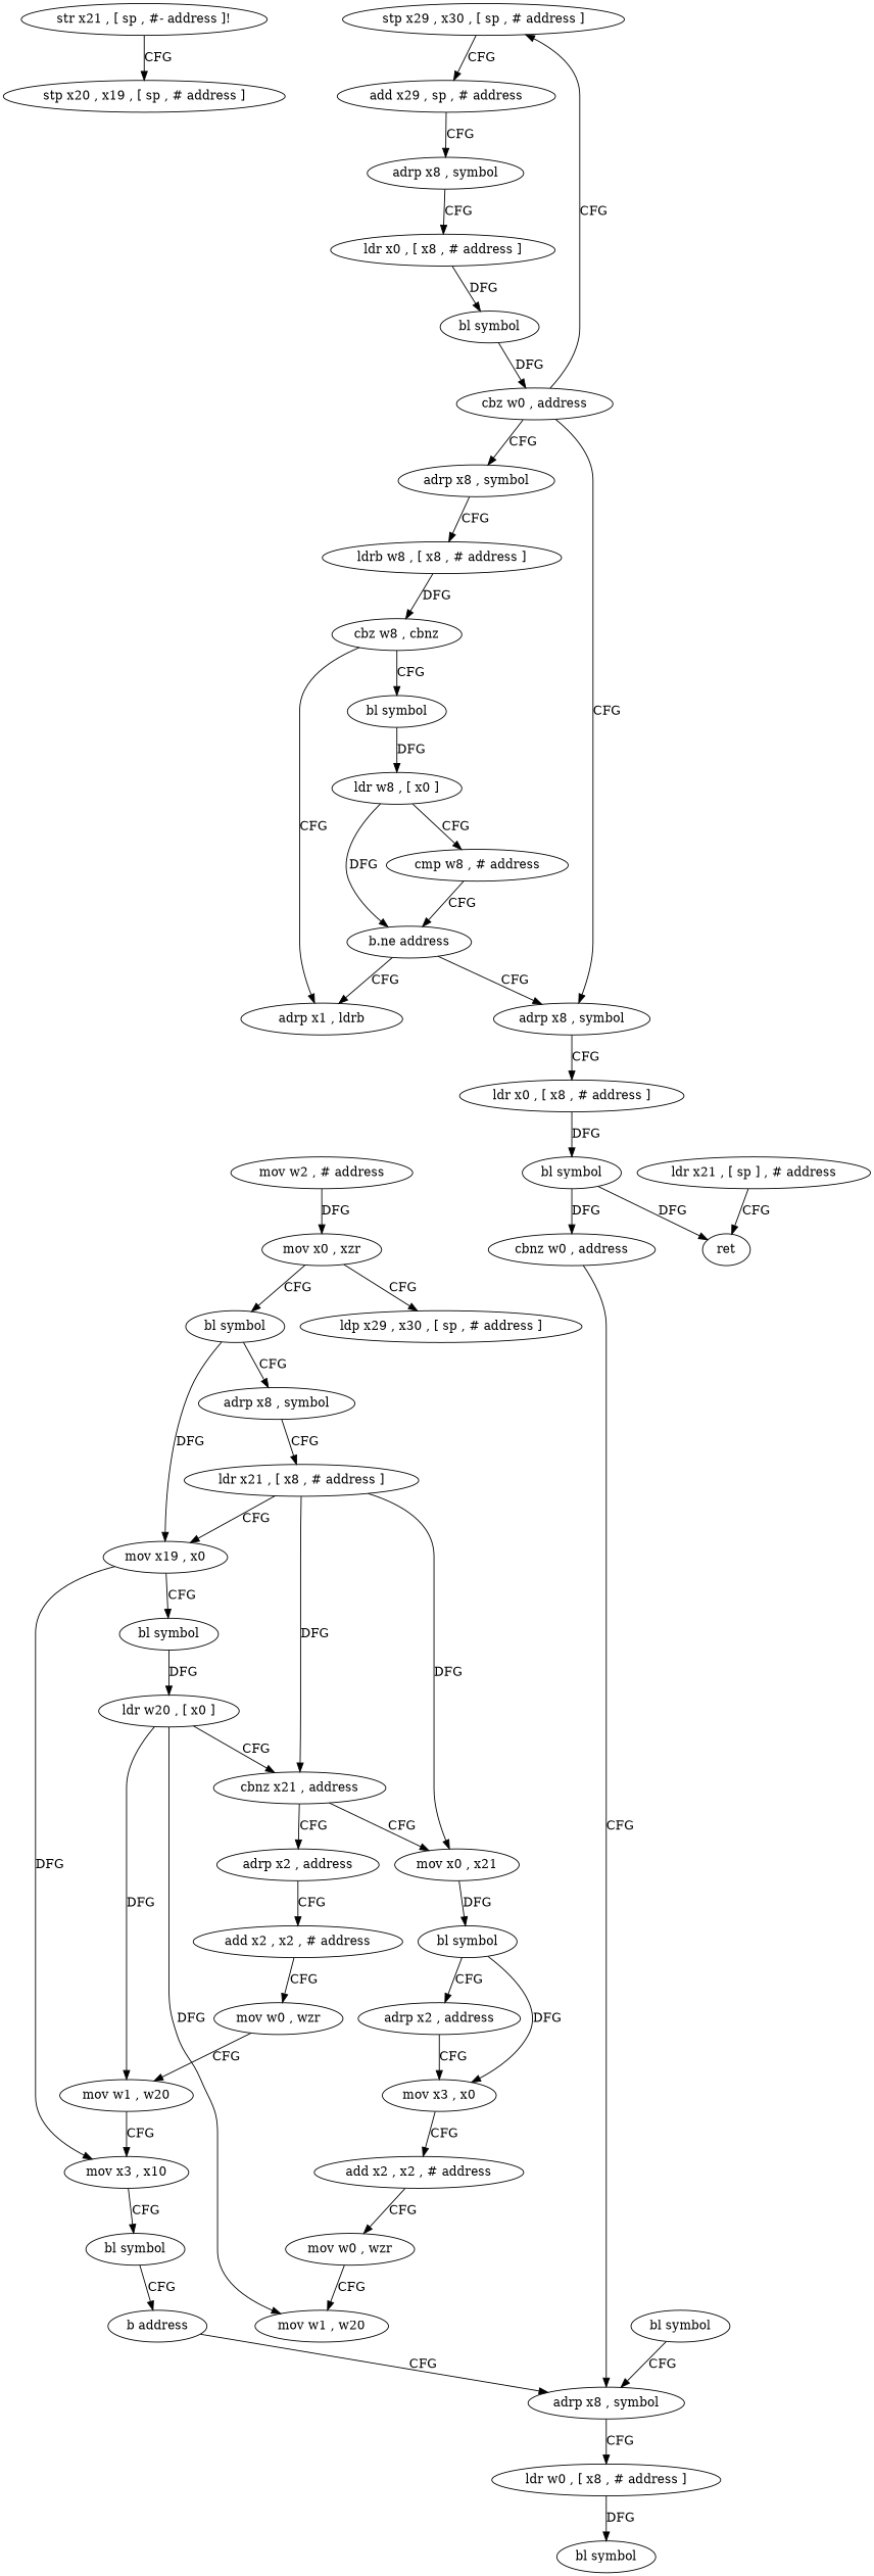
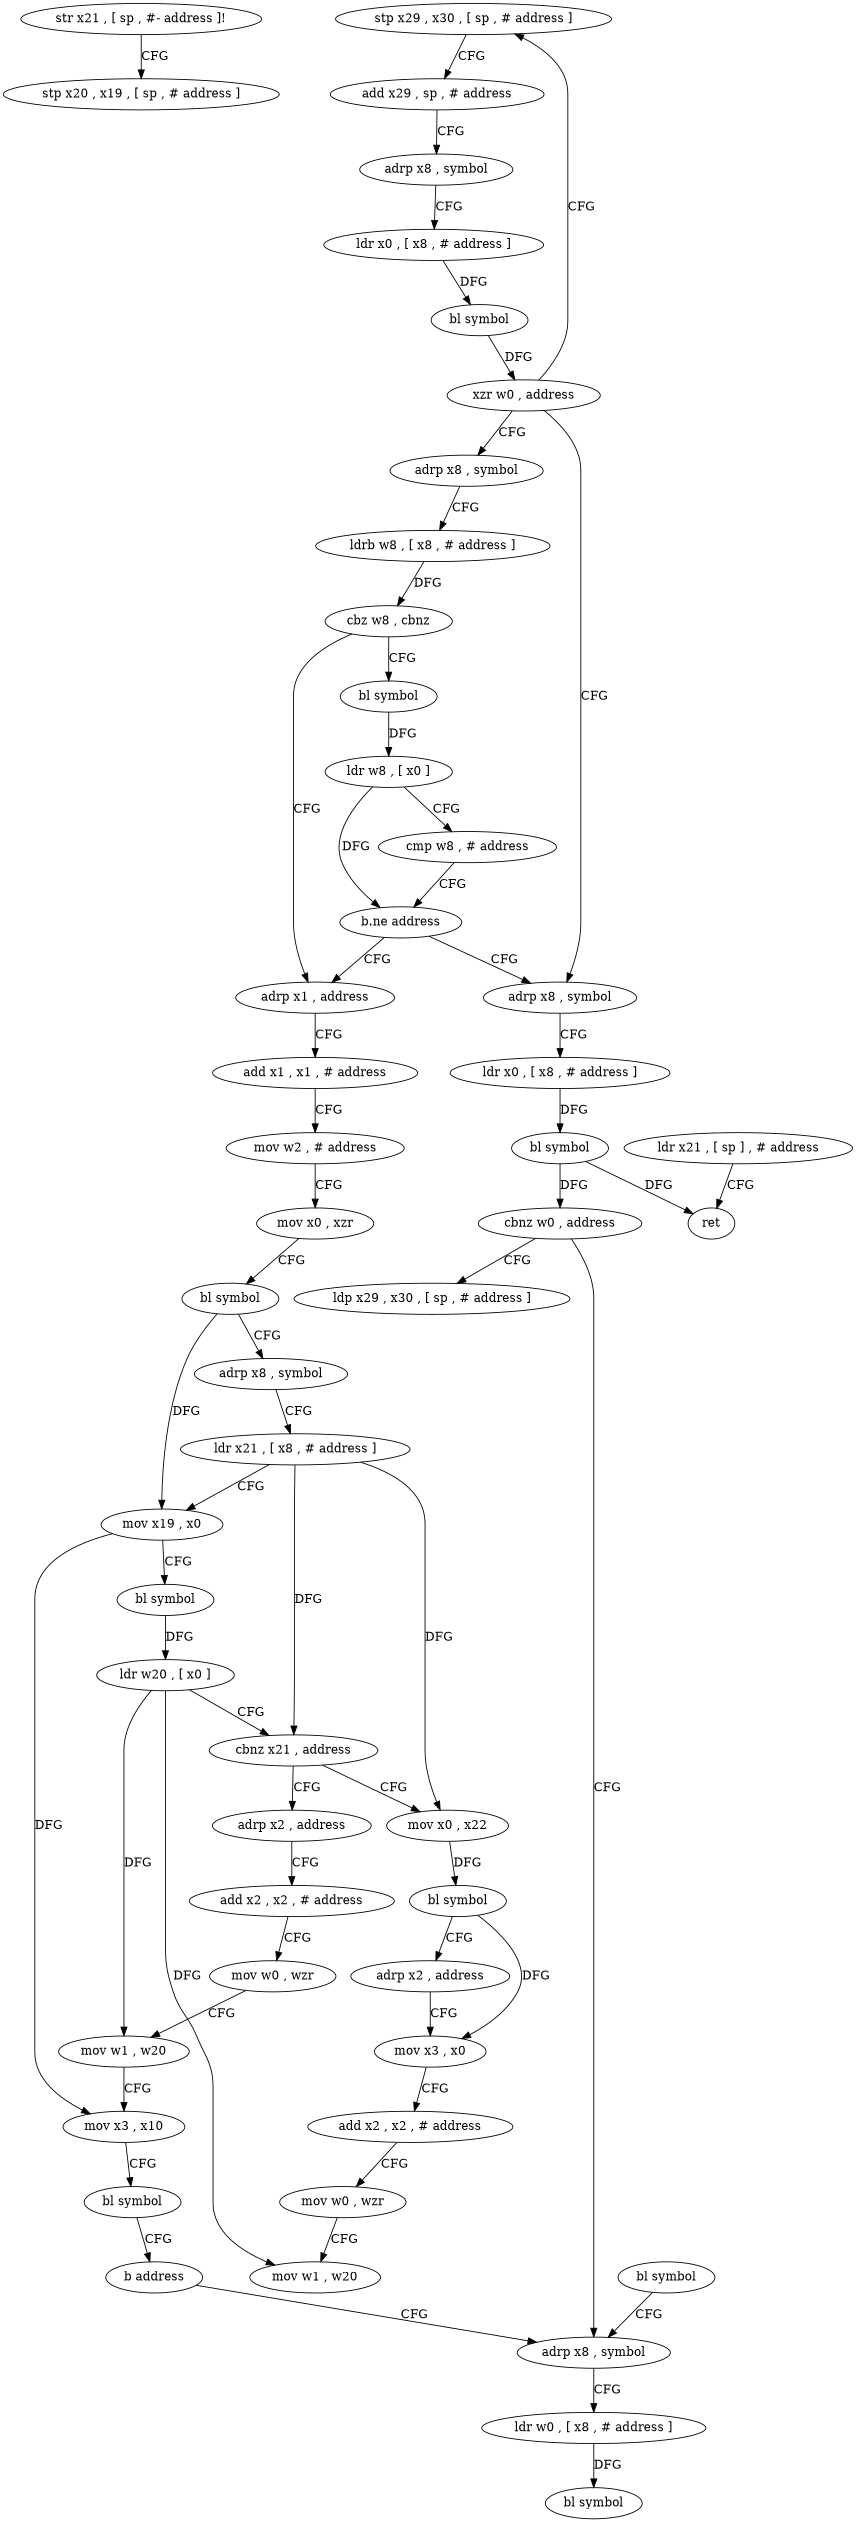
  digraph {
    n1 [label="str x21 , [ sp , #- address ]!"]
    n2 [label="stp x20 , x19 , [ sp , # address ]"]
    n3 [label="stp x29 , x30 , [ sp , # address ]"]
    n4 [label="add x29 , sp , # address"]
    n5 [label="adrp x8 , symbol"]
    n6 [label="ldr x0 , [ x8 , # address ]"]
    n7 [label="bl symbol"]
-   n8 [label="cbz w0 , address"]
+   n8 [label="xzr w0 , address"]
    n9 [label="adrp x8 , symbol"]
    n10 [label="adrp x8 , symbol"]
    n11 [label="ldr x0 , [ x8 , # address ]"]
    n12 [label="ldrb w8 , [ x8 , # address ]"]
    n13 [label="bl symbol"]
    n14 [label="cbz w8 , cbnz"]
    n15 [label="cbnz w0 , address"]
    n16 [label=ret]
    n17 [label="adrp x8 , symbol"]
    n18 [label="ldp x29 , x30 , [ sp , # address ]"]
    n19 [label="ldr w0 , [ x8 , # address ]"]
    n20 [label="bl symbol"]
-   n21 [label="adrp x1 , ldrb"]
+   n21 [label="adrp x1 , address"]
    n22 [label="bl symbol"]
+   n23 [label="add x1 , x1 , # address"]
    n24 [label="ldr w8 , [ x0 ]"]
    n25 [label="mov w2 , # address"]
    n26 [label="cmp w8 , # address"]
    n27 [label="b.ne address"]
    n28 [label="ldr x21 , [ sp ] , # address"]
    n29 [label="mov x0 , xzr"]
    n30 [label="bl symbol"]
    n31 [label="adrp x8 , symbol"]
    n32 [label="mov x19 , x0"]
    n33 [label="ldr x21 , [ x8 , # address ]"]
    n34 [label="bl symbol"]
    n35 [label="mov x3 , x10"]
    n36 [label="cbnz x21 , address"]
-   n37 [label="mov x0 , x21"]
+   n37 [label="mov x0 , x22"]
    n38 [label="adrp x2 , address"]
    n39 [label="bl symbol"]
    n40 [label="ldr w20 , [ x0 ]"]
    n41 [label="bl symbol"]
    n42 [label="mov w1 , w20"]
    n43 [label="mov w1 , w20"]
    n44 [label="add x2 , x2 , # address"]
    n45 [label="adrp x2 , address"]
    n46 [label="mov x3 , x0"]
    n47 [label="mov w0 , wzr"]
    n48 [label="add x2 , x2 , # address"]
    n49 [label="mov w0 , wzr"]
    n50 [label="bl symbol"]
    n51 [label="b address"]
    n1 -> n2 [label=CFG]
    n3 -> n4 [label=CFG]
    n4 -> n5 [label=CFG]
    n5 -> n6 [label=CFG]
    n6 -> n7 [label=DFG]
    n7 -> n8 [label=DFG]
    n8 -> n3 [label=CFG]
    n8 -> n9 [label=CFG]
    n8 -> n10 [label=CFG]
    n9 -> n11 [label=CFG]
    n10 -> n12 [label=CFG]
    n11 -> n13 [label=DFG]
    n12 -> n14 [label=DFG]
    n13 -> n15 [label=DFG]
    n13 -> n16 [label=DFG]
    n14 -> n21 [label=CFG]
    n14 -> n22 [label=CFG]
    n15 -> n17 [label=CFG]
-   n29 -> n18 [label=CFG]
+   n15 -> n18 [label=CFG]
    n17 -> n19 [label=CFG]
    n19 -> n20 [label=DFG]
+   n21 -> n23 [label=CFG]
    n22 -> n24 [label=DFG]
+   n23 -> n25 [label=CFG]
    n24 -> n26 [label=CFG]
    n24 -> n27 [label=DFG]
-   n25 -> n29 [label=DFG]
+   n25 -> n29 [label=CFG]
    n26 -> n27 [label=CFG]
    n27 -> n9 [label=CFG]
    n27 -> n21 [label=CFG]
    n28 -> n16 [label=CFG]
    n29 -> n30 [label=CFG]
    n30 -> n31 [label=CFG]
    n30 -> n32 [label=DFG]
    n31 -> n33 [label=CFG]
    n32 -> n34 [label=CFG]
    n32 -> n35 [label=DFG]
    n33 -> n32 [label=CFG]
    n33 -> n36 [label=DFG]
    n33 -> n37 [label=DFG]
    n34 -> n40 [label=DFG]
    n35 -> n41 [label=CFG]
    n36 -> n37 [label=CFG]
    n36 -> n38 [label=CFG]
    n37 -> n39 [label=DFG]
    n38 -> n44 [label=CFG]
    n39 -> n45 [label=CFG]
    n39 -> n46 [label=DFG]
    n40 -> n36 [label=CFG]
    n40 -> n42 [label=DFG]
    n40 -> n43 [label=DFG]
    n41 -> n51 [label=CFG]
    n43 -> n35 [label=CFG]
    n44 -> n47 [label=CFG]
    n45 -> n46 [label=CFG]
    n46 -> n48 [label=CFG]
    n47 -> n43 [label=CFG]
    n48 -> n49 [label=CFG]
    n49 -> n42 [label=CFG]
    n50 -> n17 [label=CFG]
    n51 -> n17 [label=CFG]
  }
